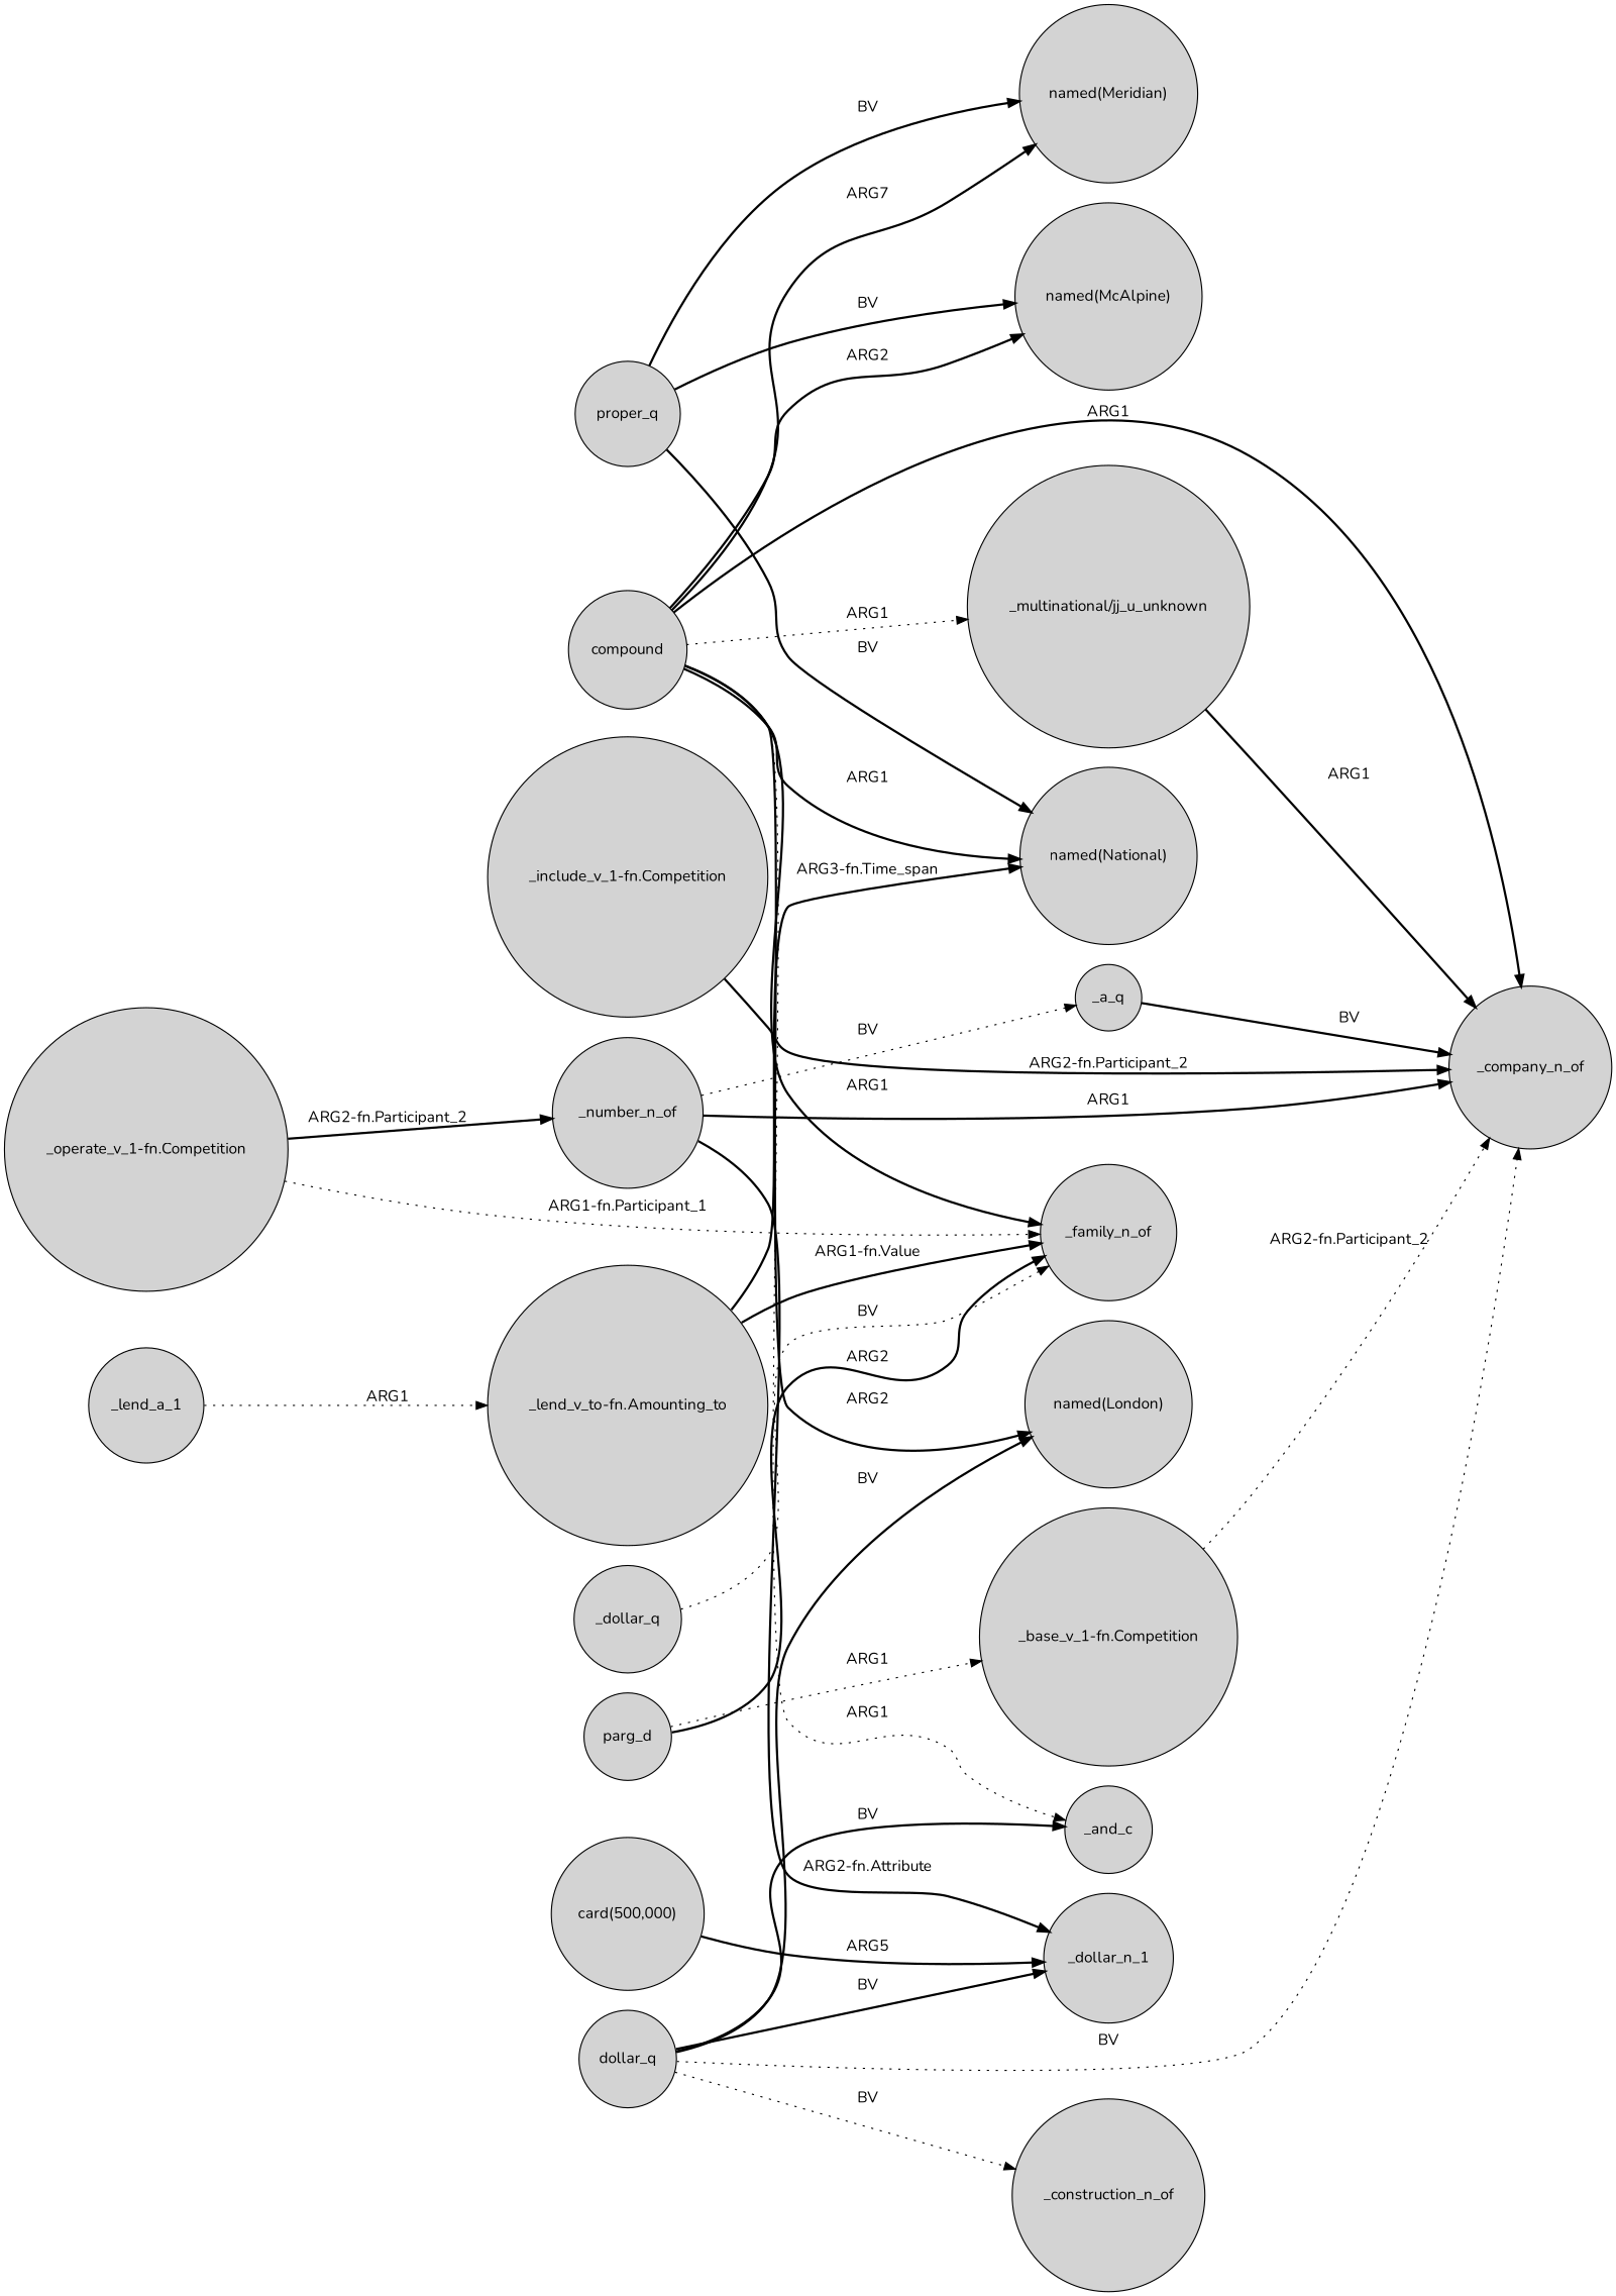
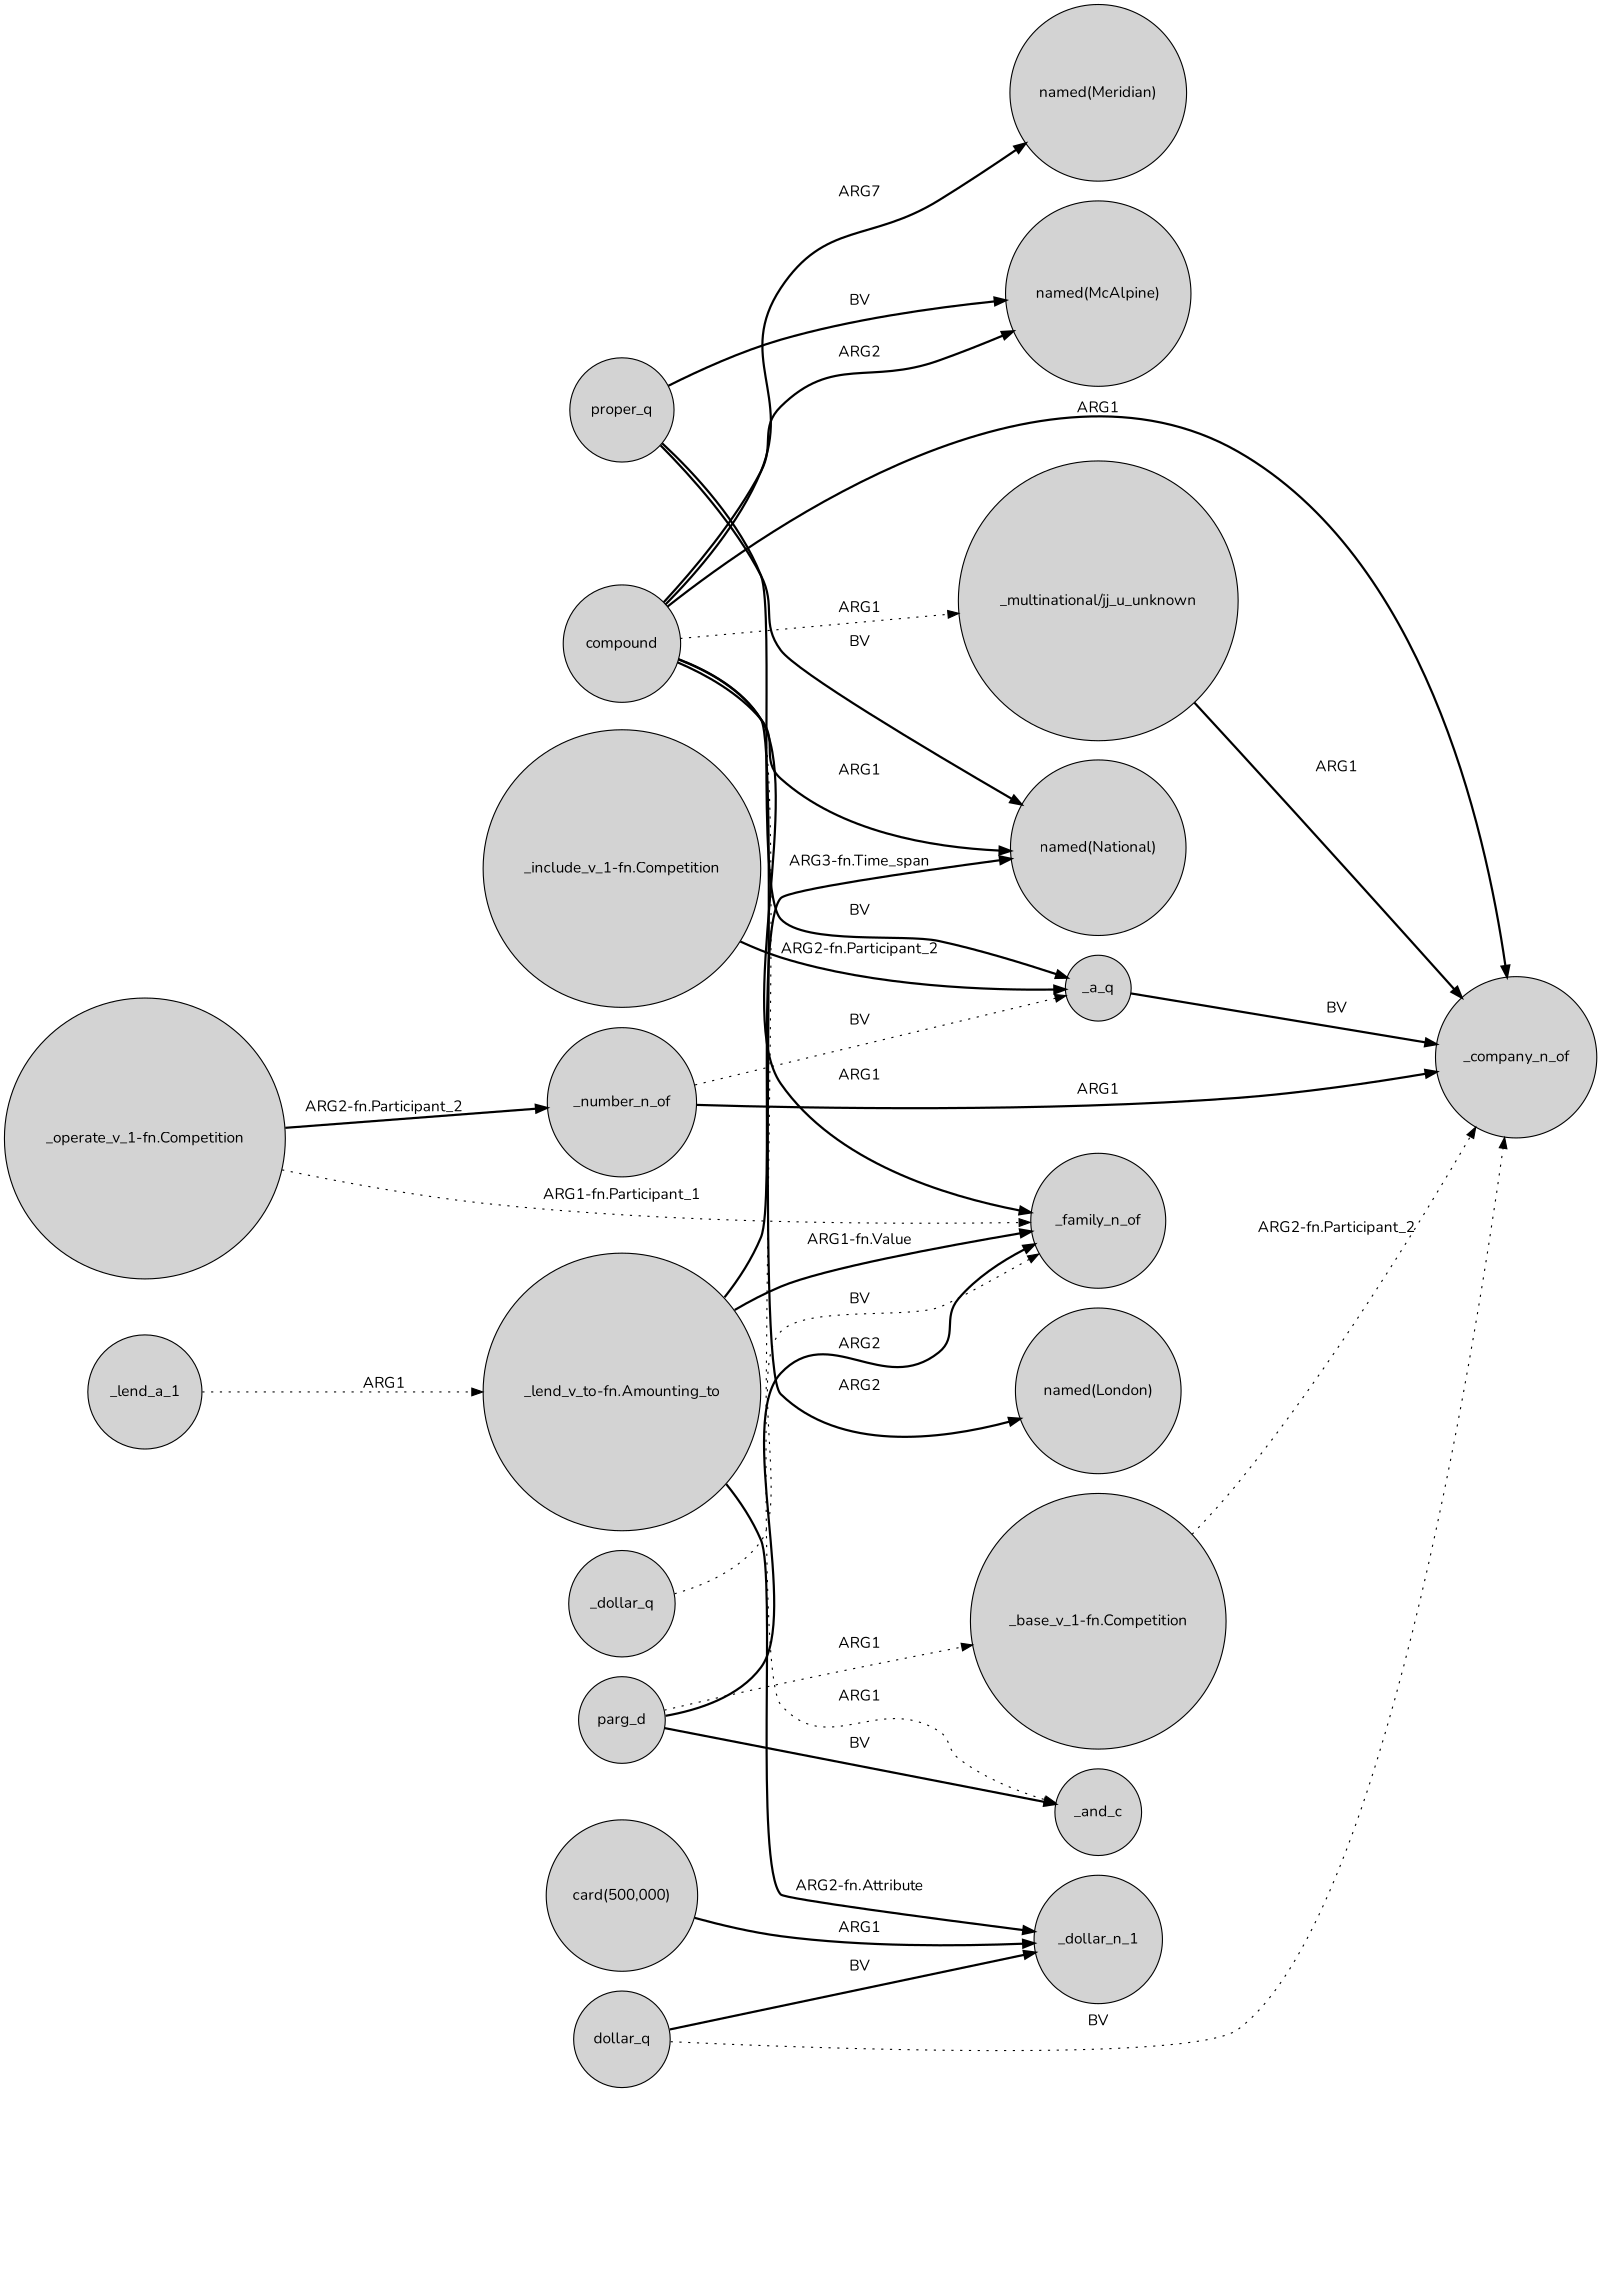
  digraph {
    fontname=Nunito
    rankdir=LR
    node [fontname=Nunito shape=circle style=filled]
    edge [fontname=Nunito style=bold]
    compound
    "named(Meridian)"
    _company_n_of
    _family_n_of
    "named(London)"
    "named(McAlpine)"
    _and_c
    "named(National)"
    "_multinational/jj_u_unknown"
    "_base_v_1-fn.Competition"
    "_operate_v_1-fn.Competition"
    _number_n_of
    _a_q
    parg_d
    n15 [label=dollar_q]
    _dollar_n_1
-   _construction_n_of
    "_include_v_1-fn.Competition"
    proper_q
    "card(500,000)"
    "_lend_v_to-fn.Amounting_to"
    n22 [label=_dollar_q]
    n23 [label=_lend_a_1]
    compound -> "named(Meridian)" [label=ARG7]
    compound -> _company_n_of [label=ARG1]
    compound -> _family_n_of [label=ARG1]
    compound -> "named(London)" [label=ARG2]
    compound -> "named(McAlpine)" [label=ARG2]
    compound -> _and_c [label=ARG1 style=dotted]
    compound -> "named(National)" [label=ARG1]
    compound -> "_multinational/jj_u_unknown" [label=ARG1 style=dotted]
    "_multinational/jj_u_unknown" -> _company_n_of [label=ARG1]
    "_base_v_1-fn.Competition" -> _company_n_of [label="ARG2-fn.Participant_2" style=dotted]
    "_operate_v_1-fn.Competition" -> _family_n_of [label="ARG1-fn.Participant_1" style=dotted]
    "_operate_v_1-fn.Competition" -> _number_n_of [label="ARG2-fn.Participant_2"]
    _number_n_of -> _company_n_of [label=ARG1]
    _number_n_of -> _a_q [label=BV style=dotted]
    _a_q -> _company_n_of [label=BV]
    parg_d -> _family_n_of [label=ARG2]
    parg_d -> "_base_v_1-fn.Competition" [label=ARG1 style=dotted]
    n15 -> _company_n_of [label=BV style=dotted]
-   n15 -> "named(London)" [label=BV]
-   n15 -> _and_c [label=BV]
+   parg_d -> _and_c [label=BV]
    n15 -> _dollar_n_1 [label=BV]
-   n15 -> _construction_n_of [label=BV style=dotted]
-   "_include_v_1-fn.Competition" -> _company_n_of [label="ARG2-fn.Participant_2"]
-   proper_q -> "named(Meridian)" [label=BV]
+   "_include_v_1-fn.Competition" -> _a_q [label="ARG2-fn.Participant_2"]
+   proper_q -> _a_q [label=BV]
    proper_q -> "named(McAlpine)" [label=BV]
    proper_q -> "named(National)" [label=BV]
-   "card(500,000)" -> _dollar_n_1 [label=ARG5]
+   "card(500,000)" -> _dollar_n_1 [label=ARG1]
    "_lend_v_to-fn.Amounting_to" -> _family_n_of [label="ARG1-fn.Value"]
    "_lend_v_to-fn.Amounting_to" -> "named(National)" [label="ARG3-fn.Time_span"]
-   _number_n_of -> _dollar_n_1 [label="ARG2-fn.Attribute"]
+   "_lend_v_to-fn.Amounting_to" -> _dollar_n_1 [label="ARG2-fn.Attribute"]
    n22 -> _family_n_of [label=BV style=dotted]
    n23 -> "_lend_v_to-fn.Amounting_to" [label=ARG1 style=dotted]
  }
